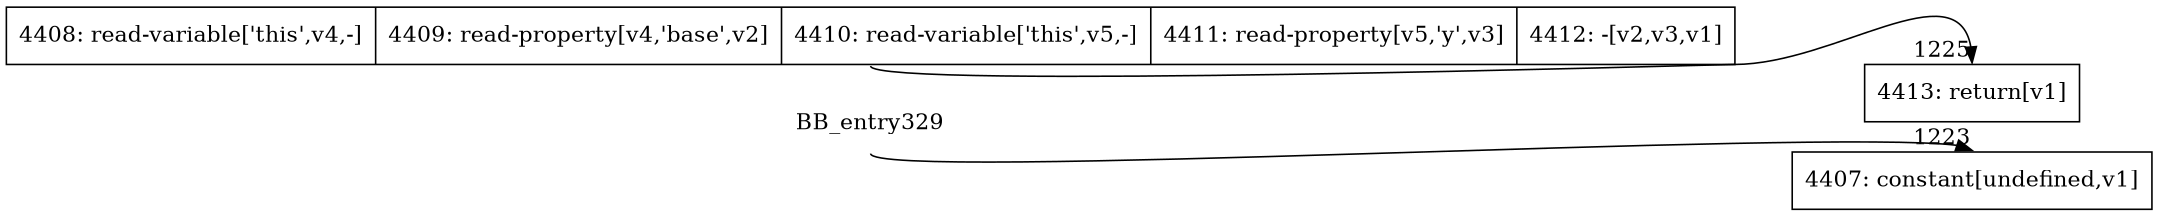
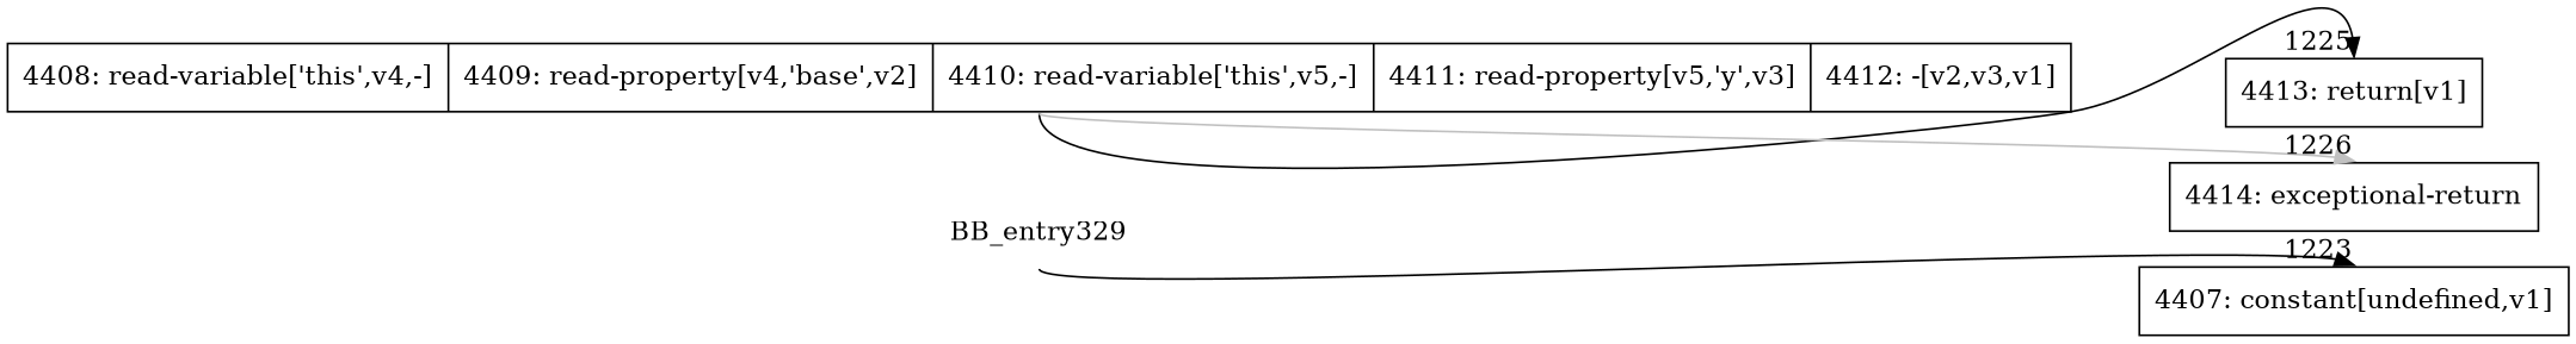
  digraph {
    rankdir=LR
    node [shape=record]
    edge [headport=n tailport=s]
    n1 [label=BB_entry329 shape=none]
    n2 [label="{4407: constant[undefined,v1]}"]
    n3 [label="{4408: read-variable['this',v4,-]|4409: read-property[v4,'base',v2]|4410: read-variable['this',v5,-]|4411: read-property[v5,'y',v3]|4412: -[v2,v3,v1]}"]
    n4 [label="{4413: return[v1]}"]
+   n5 [label="{4414: exceptional-return}"]
    n1 -> n2 [headlabel="    1223"]
    n3 -> n4 [headlabel="      1225"]
+   n3 -> n5 [color=gray headlabel="      1226"]
  }
